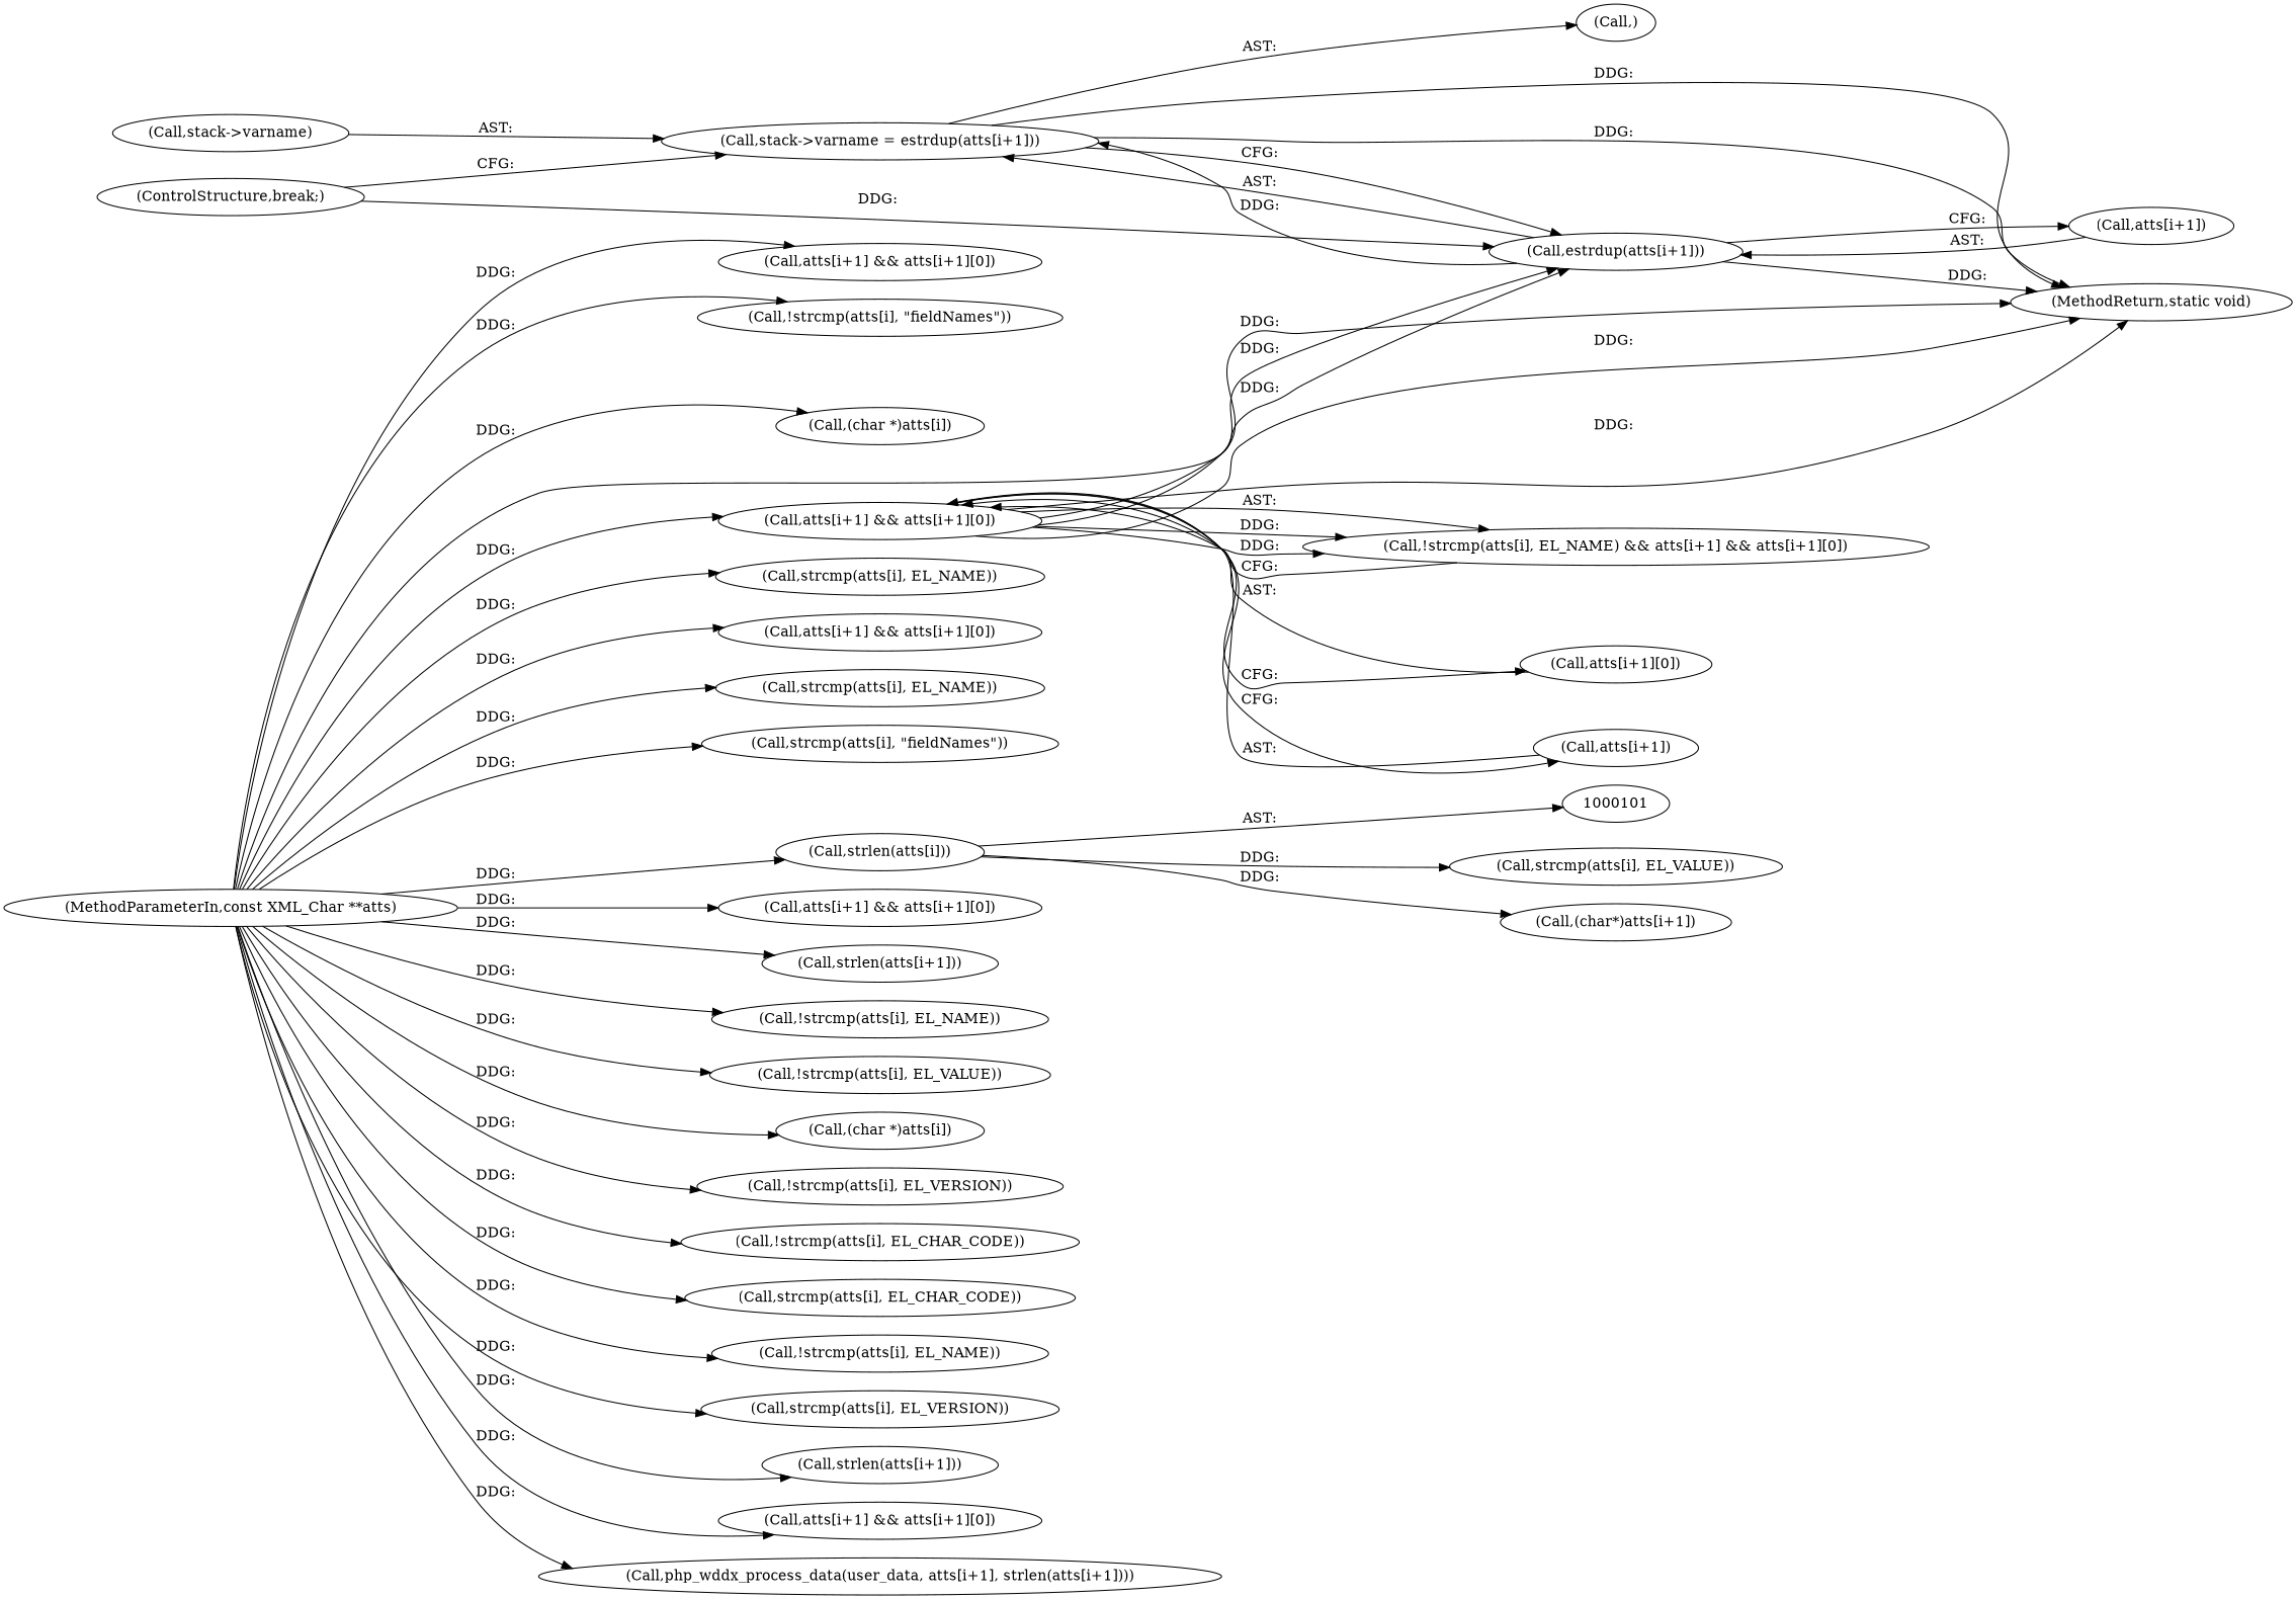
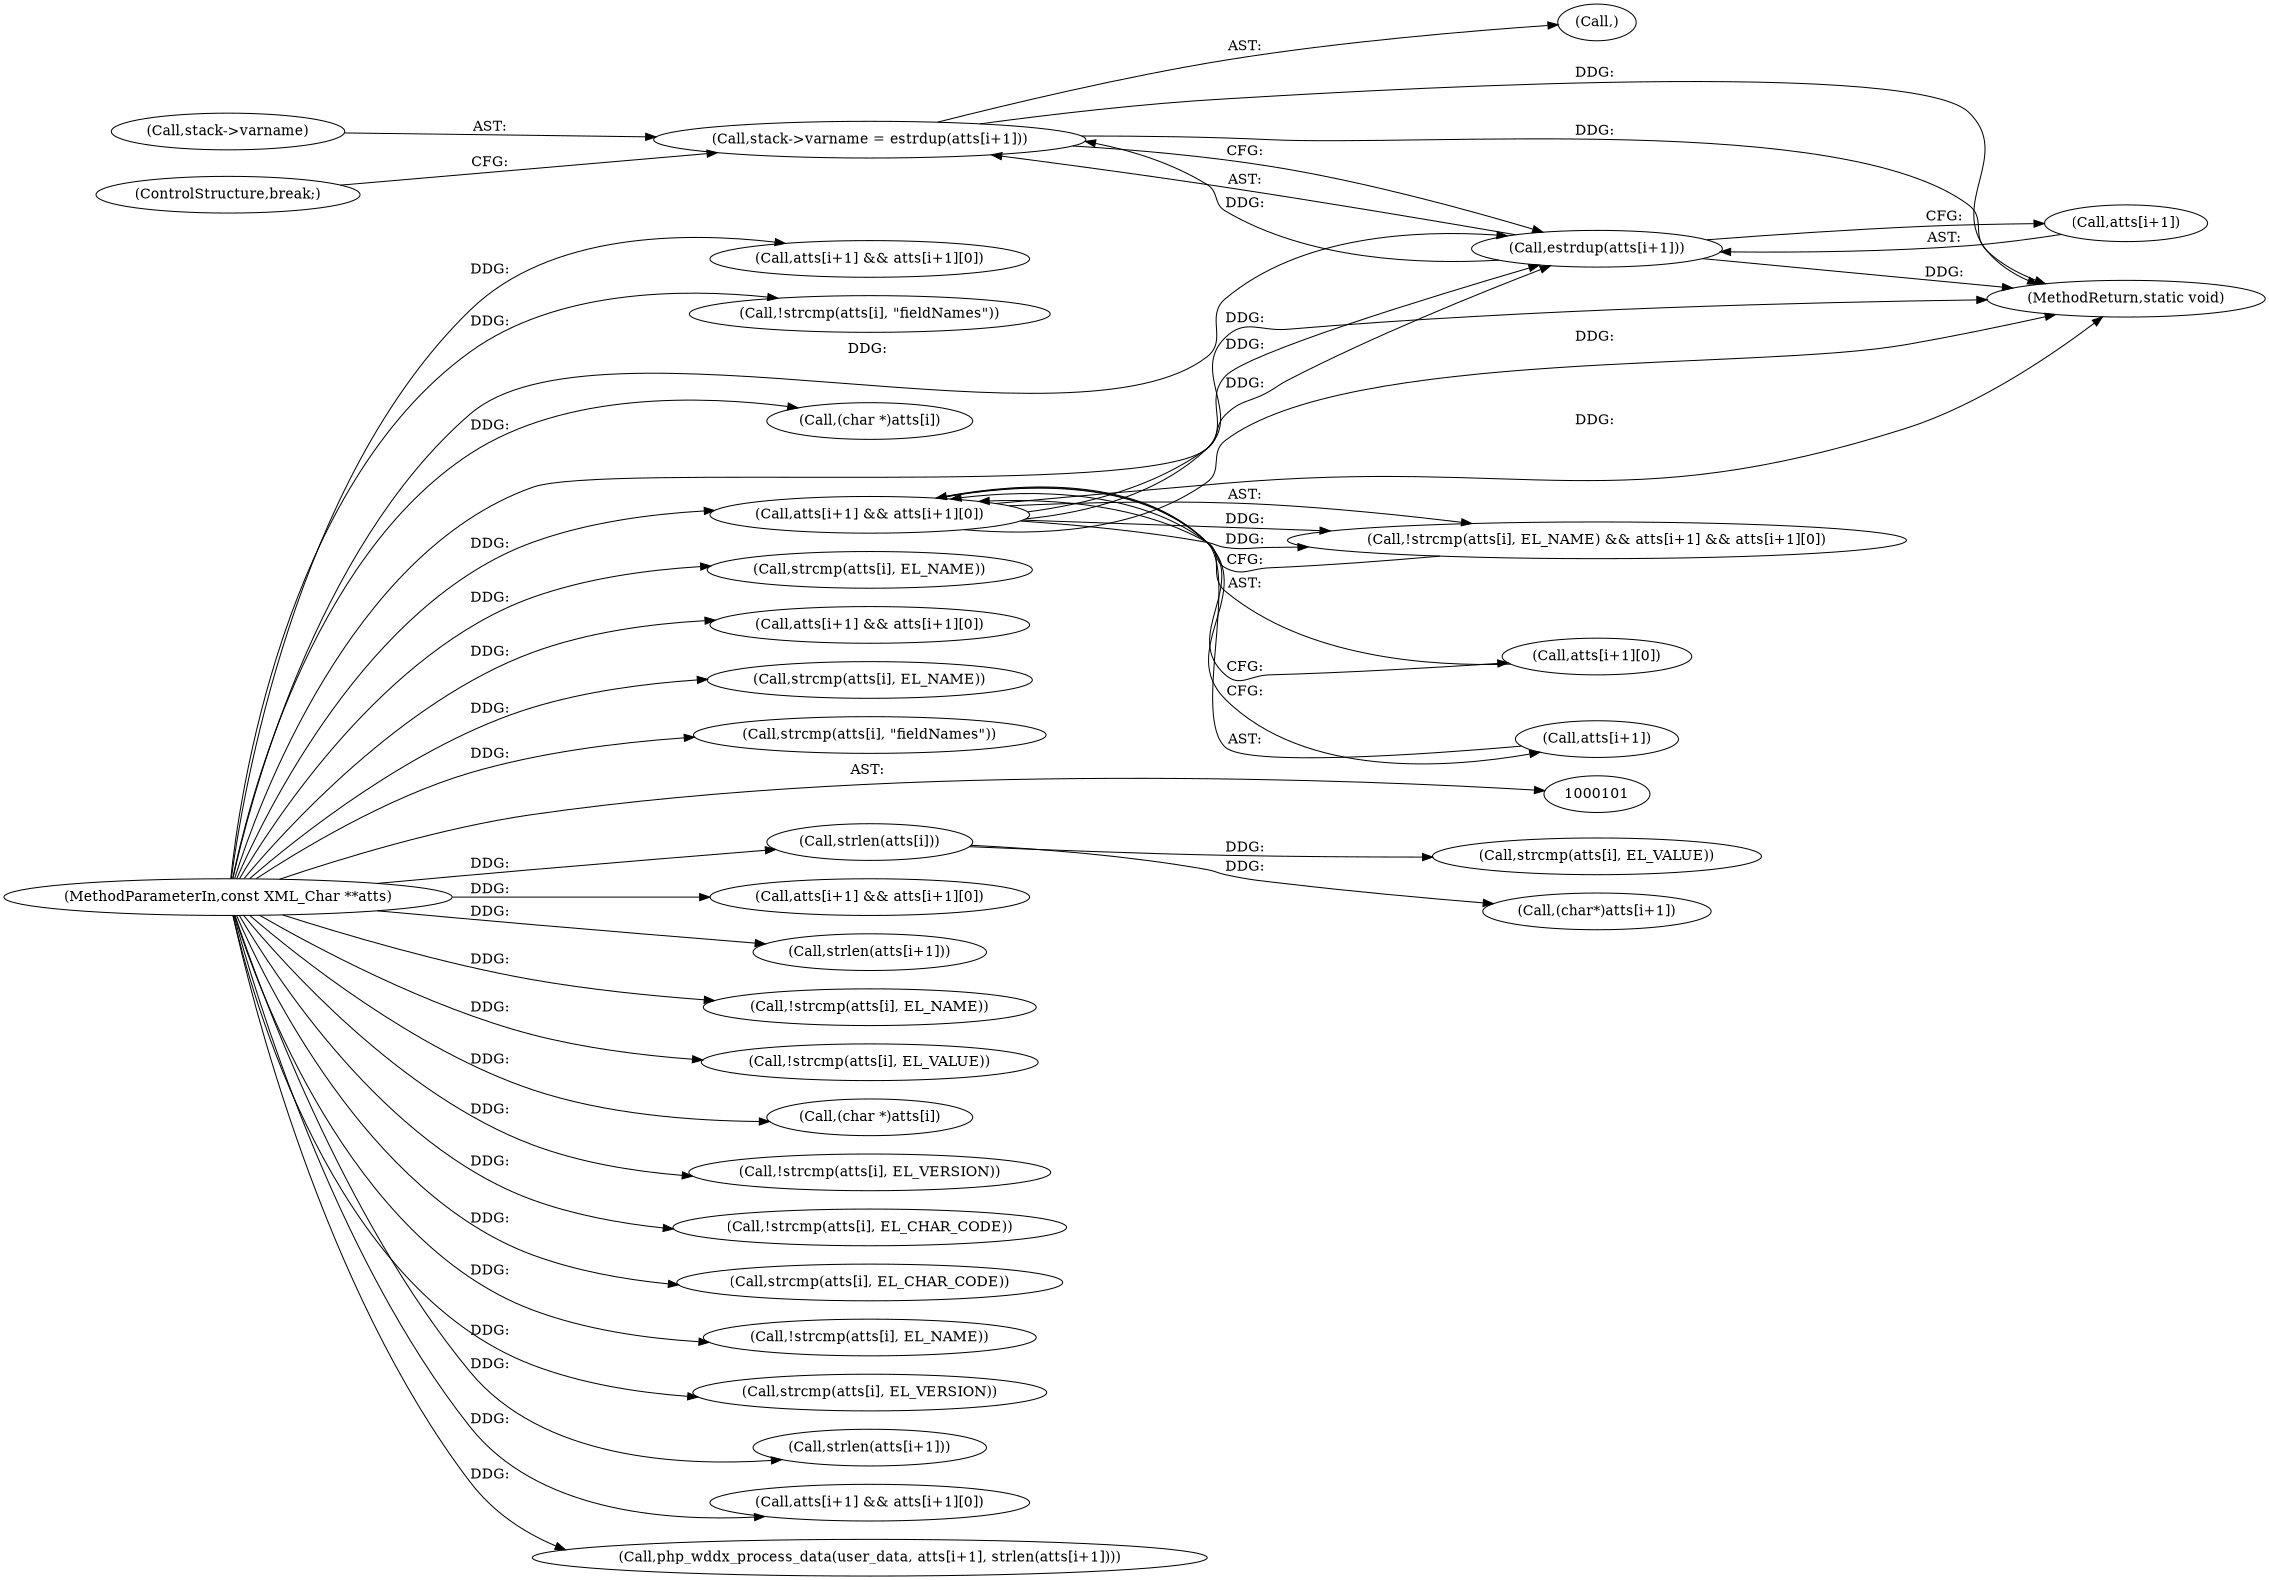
  digraph {
    rankdir=LR
    n1 [label="(Call,stack->varname = estrdup(atts[i+1]))"]
    n2 [label="(Call,estrdup(atts[i+1]))"]
    n3 [label="(Call,)"]
    n4 [label="(MethodReturn,static void)"]
    n5 [label="(Call,atts[i+1])"]
    n6 [label="(Call,atts[i+1] && atts[i+1][0])"]
    n7 [label="(Call,!strcmp(atts[i], EL_NAME) && atts[i+1] && atts[i+1][0])"]
    n8 [label="(Call,atts[i+1])"]
    n9 [label="(Call,atts[i+1][0])"]
    n10 [label="(MethodParameterIn,const XML_Char **atts)"]
    n11 [label="(Call,strcmp(atts[i], EL_NAME))"]
    n12 [label="(Call,atts[i+1] && atts[i+1][0])"]
    n13 [label="(Call,strcmp(atts[i], EL_NAME))"]
    n14 [label="(Call,strcmp(atts[i], \"fieldNames\"))"]
    n15 [label="(Call,strlen(atts[i]))"]
    n16 [label="(Call,atts[i+1] && atts[i+1][0])"]
    n17 [label="(Call,strlen(atts[i+1]))"]
    n18 [label="(Call,!strcmp(atts[i], EL_NAME))"]
    n19 [label="(Call,!strcmp(atts[i], EL_VALUE))"]
    n20 [label="(Call,(char *)atts[i])"]
    n21 [label="(Call,!strcmp(atts[i], EL_VERSION))"]
    n22 [label="(Call,!strcmp(atts[i], EL_CHAR_CODE))"]
    n23 [label="(Call,strcmp(atts[i], EL_CHAR_CODE))"]
    n24 [label="(Call,!strcmp(atts[i], EL_NAME))"]
    n25 [label="(Call,strcmp(atts[i], EL_VERSION))"]
    n26 [label="(Call,strlen(atts[i+1]))"]
    n27 [label="(Call,atts[i+1] && atts[i+1][0])"]
    n28 [label="(Call,php_wddx_process_data(user_data, atts[i+1], strlen(atts[i+1])))"]
    n29 [label="(Call,atts[i+1] && atts[i+1][0])"]
    n30 [label="(Call,!strcmp(atts[i], \"fieldNames\"))"]
    n31 [label="(Call,(char *)atts[i])"]
    1000101
    n33 [label="(Call,strcmp(atts[i], EL_VALUE))"]
    n34 [label="(Call,(char*)atts[i+1])"]
    n35 [label="(Call,stack->varname)"]
    n36 [label="(ControlStructure,break;)"]
    n1 -> n2 [label="CFG: "]
    n1 -> n3 [label="AST: "]
    n1 -> n4 [label="DDG: "]
    n1 -> n4 [label="DDG: "]
    n2 -> n1 [label="AST: "]
    n2 -> n1 [label="DDG: "]
    n2 -> n4 [label="DDG: "]
    n2 -> n5 [label="CFG: "]
    n5 -> n2 [label="AST: "]
    n6 -> n2 [label="DDG: "]
    n6 -> n2 [label="DDG: "]
    n6 -> n4 [label="DDG: "]
    n6 -> n4 [label="DDG: "]
    n6 -> n7 [label="AST: "]
    n6 -> n7 [label="DDG: "]
    n6 -> n7 [label="DDG: "]
    n6 -> n8 [label="CFG: "]
    n6 -> n9 [label="CFG: "]
    n7 -> n6 [label="CFG: "]
    n8 -> n6 [label="AST: "]
    n9 -> n6 [label="AST: "]
-   n36 -> n2 [label="DDG: "]
+   n10 -> n2 [label="DDG: "]
    n10 -> n4 [label="DDG: "]
    n10 -> n6 [label="DDG: "]
    n10 -> n11 [label="DDG: "]
    n10 -> n12 [label="DDG: "]
    n10 -> n13 [label="DDG: "]
    n10 -> n14 [label="DDG: "]
    n10 -> n15 [label="DDG: "]
    n10 -> n16 [label="DDG: "]
    n10 -> n17 [label="DDG: "]
    n10 -> n18 [label="DDG: "]
    n10 -> n19 [label="DDG: "]
    n10 -> n20 [label="DDG: "]
    n10 -> n21 [label="DDG: "]
    n10 -> n22 [label="DDG: "]
    n10 -> n23 [label="DDG: "]
    n10 -> n24 [label="DDG: "]
    n10 -> n25 [label="DDG: "]
    n10 -> n26 [label="DDG: "]
    n10 -> n27 [label="DDG: "]
    n10 -> n28 [label="DDG: "]
    n10 -> n29 [label="DDG: "]
    n10 -> n30 [label="DDG: "]
    n10 -> n31 [label="DDG: "]
-   n15 -> 1000101 [label="AST: "]
+   n10 -> 1000101 [label="AST: "]
    n15 -> n33 [label="DDG: "]
    n15 -> n34 [label="DDG: "]
    n35 -> n1 [label="AST: "]
    n36 -> n1 [label="CFG: "]
  }
